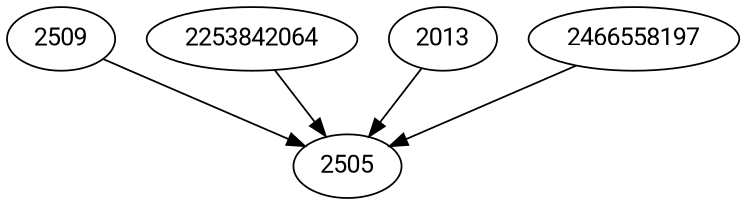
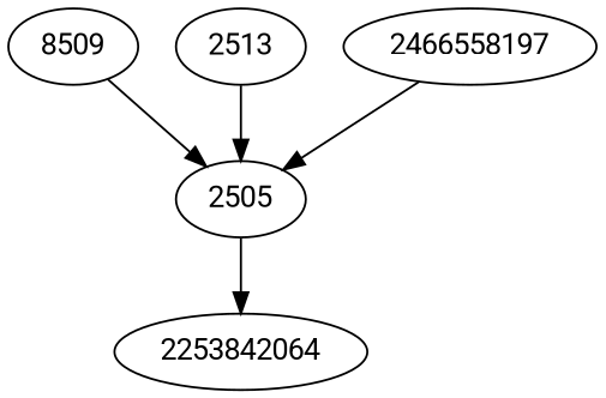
  strict digraph {
    fontname=Roboto
    node [fontname=Roboto]
    edge [fontname=Roboto]
-   2509
+   2509 [label=8509]
    2505
    2253842064
-   2513 [label=2013]
+   2513
    n5 [label=2466558197]
    2509 -> 2505
-   2253842064 -> 2505
+   2505 -> 2253842064
    2513 -> 2505
    n5 -> 2505
  }
